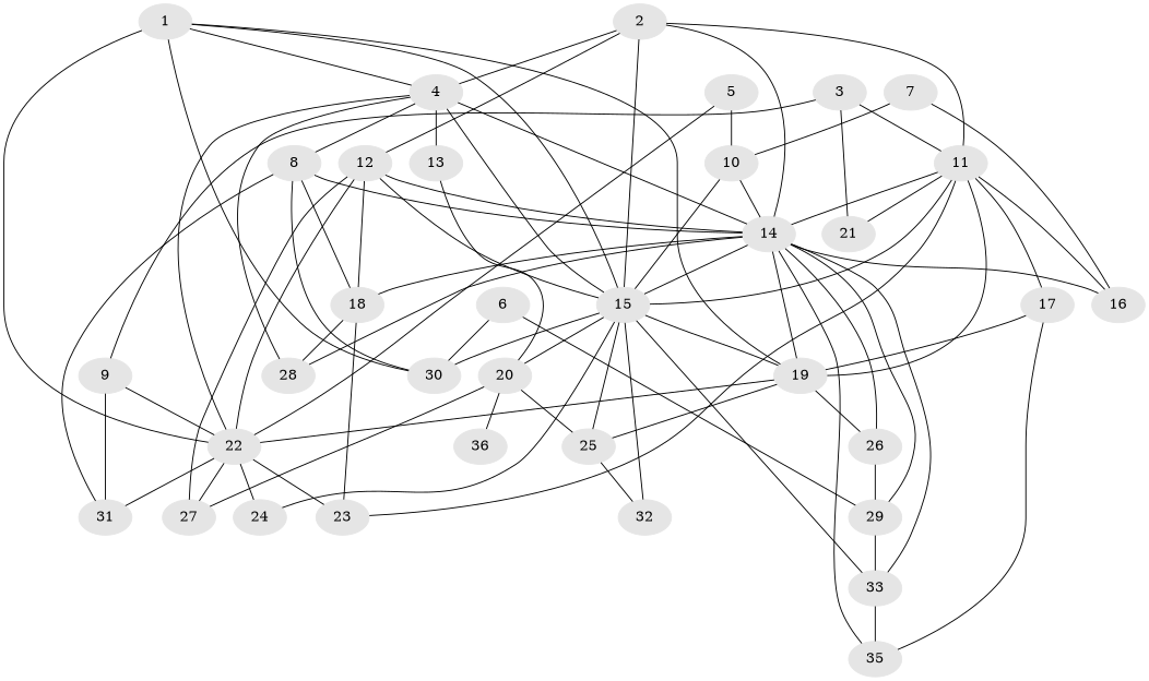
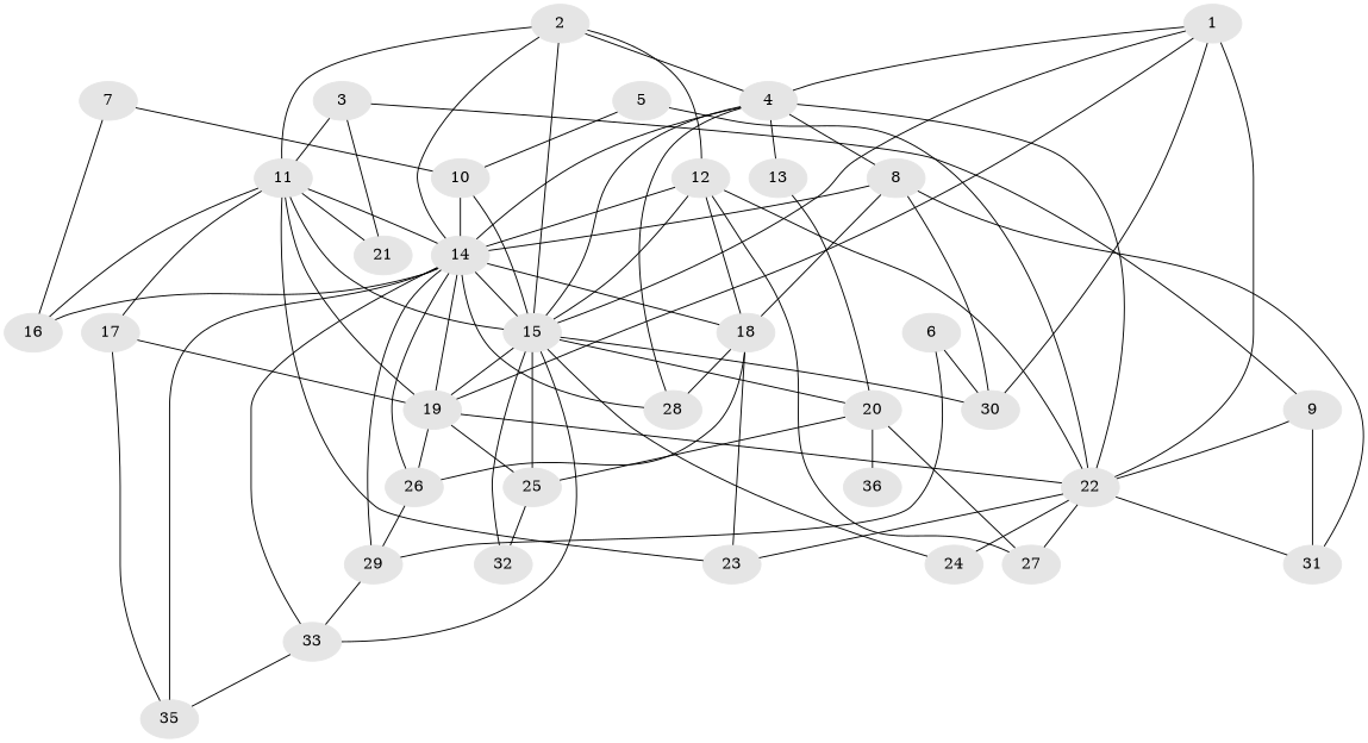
  graph {
    node [color=gray90 style=filled]
    edge [weight=1.0]
    1
    4
    15
    19
    22
    30
    14
    8
    13
    28
    20
    33
    24
    25
    32
    26
    31
    23
    27
    2
    11
    12
    21
    16
    17
    18
    29
    35
    3
    9
    5
    10
    6
    7
    36
    1 -- 4
    1 -- 15 [weight=2.0]
    1 -- 19
    1 -- 22 [weight=3.0]
    1 -- 30 [weight=2.0]
    4 -- 15
    4 -- 22
    4 -- 14 [weight=2.0]
    4 -- 8
    4 -- 13 [weight=2.0]
    4 -- 28
    15 -- 19 [weight=2.0]
    15 -- 30
    15 -- 20
    15 -- 33
    15 -- 24
    15 -- 25 [weight=2.0]
    15 -- 32
    19 -- 22 [weight=2.0]
    19 -- 25 [weight=2.0]
    19 -- 26
    22 -- 24 [weight=2.0]
    22 -- 31
    22 -- 23
    22 -- 27
    14 -- 15 [weight=3.0]
    14 -- 19
    14 -- 28
    14 -- 33
    14 -- 26
    14 -- 16
    14 -- 18
    14 -- 29
    14 -- 35
    8 -- 30
    8 -- 14
    8 -- 31
    8 -- 18
    13 -- 20
    20 -- 25
    20 -- 27
    20 -- 36
    33 -- 35
    25 -- 32
    26 -- 29
    2 -- 4
    2 -- 15
    2 -- 14
    2 -- 11
    2 -- 12
    11 -- 15
    11 -- 19 [weight=2.0]
    11 -- 14
    11 -- 23
    11 -- 21
    11 -- 16
    11 -- 17
    12 -- 15
    12 -- 22
    12 -- 14
    12 -- 27
    12 -- 18
    17 -- 19
    17 -- 35
    18 -- 28
+   18 -- 26 [weight=2.0]
    18 -- 23
    29 -- 33
    3 -- 11
    3 -- 21
    3 -- 9
    9 -- 22
    9 -- 31
    5 -- 22 [weight=2.0]
    5 -- 10
    10 -- 15
    10 -- 14 [weight=2.0]
    6 -- 30
    6 -- 29
    7 -- 16
    7 -- 10
  }
